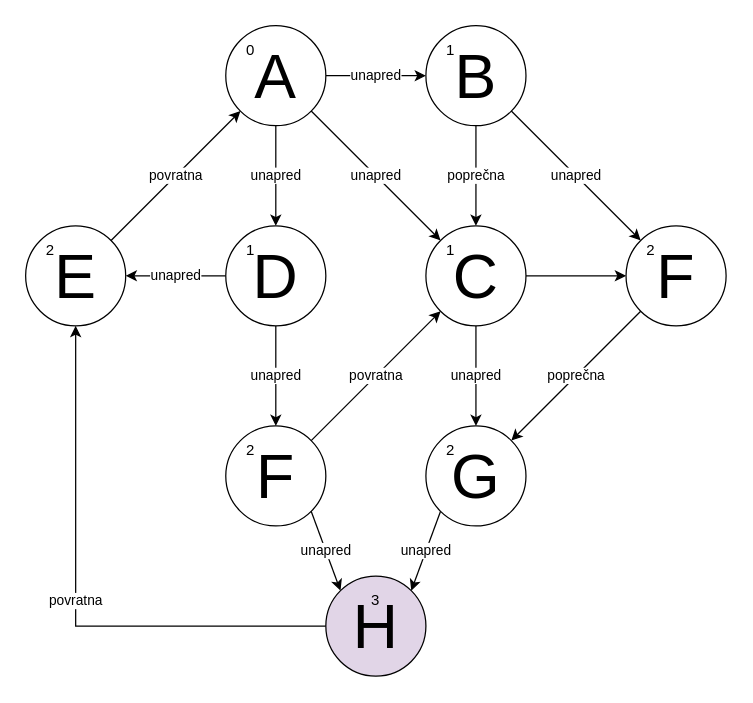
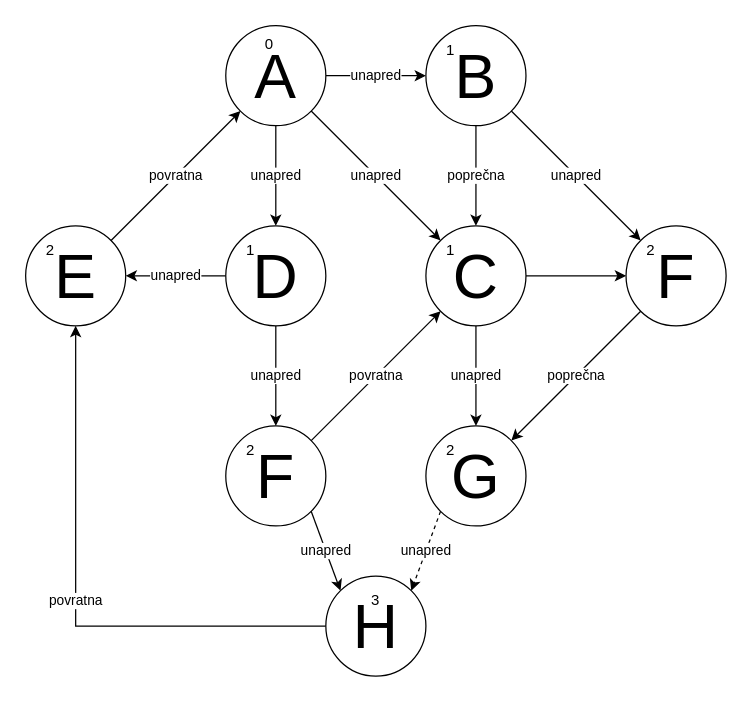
  <mxCell id="0" />
  <mxCell id="1" parent="0" />
  <mxCell id="2" value="unapred" style="edgeStyle=orthogonalEdgeStyle;rounded=0;orthogonalLoop=1;jettySize=auto;html=1;entryX=0;entryY=0.5;entryDx=0;entryDy=0;" edge="1" parent="1" source="4" target="6"><mxGeometry relative="1" as="geometry" /></mxCell>
  <mxCell id="3" value="unapred" style="edgeStyle=orthogonalEdgeStyle;rounded=0;orthogonalLoop=1;jettySize=auto;html=1;entryX=0.5;entryY=0;entryDx=0;entryDy=0;" edge="1" parent="1" source="4" target="9"><mxGeometry relative="1" as="geometry" /></mxCell>
  <mxCell id="4" value="&lt;font style=&quot;font-size: 50px&quot;&gt;A&lt;/font&gt;" style="ellipse;whiteSpace=wrap;html=1;aspect=fixed;" vertex="1" parent="1"><mxGeometry x="180" y="20" width="80" height="80" as="geometry" /></mxCell>
  <mxCell id="5" value="poprečna" style="edgeStyle=orthogonalEdgeStyle;rounded=0;orthogonalLoop=1;jettySize=auto;html=1;entryX=0.5;entryY=0;entryDx=0;entryDy=0;" edge="1" parent="1" source="6" target="12"><mxGeometry relative="1" as="geometry" /></mxCell>
  <mxCell id="6" value="&lt;font style=&quot;font-size: 50px&quot;&gt;B&lt;/font&gt;" style="ellipse;whiteSpace=wrap;html=1;aspect=fixed;" vertex="1" parent="1"><mxGeometry x="340" y="20" width="80" height="80" as="geometry" /></mxCell>
  <mxCell id="7" value="unapred" style="edgeStyle=orthogonalEdgeStyle;rounded=0;orthogonalLoop=1;jettySize=auto;html=1;entryX=0.5;entryY=0;entryDx=0;entryDy=0;" edge="1" parent="1" source="9" target="14"><mxGeometry relative="1" as="geometry" /></mxCell>
  <mxCell id="8" value="unapred" style="edgeStyle=orthogonalEdgeStyle;rounded=0;orthogonalLoop=1;jettySize=auto;html=1;entryX=1;entryY=0.5;entryDx=0;entryDy=0;" edge="1" parent="1" source="9" target="18"><mxGeometry relative="1" as="geometry" /></mxCell>
  <mxCell id="9" value="&lt;font style=&quot;font-size: 50px&quot;&gt;D&lt;/font&gt;" style="ellipse;whiteSpace=wrap;html=1;aspect=fixed;" vertex="1" parent="1"><mxGeometry x="180" y="180" width="80" height="80" as="geometry" /></mxCell>
  <mxCell id="10" value="unapred" style="edgeStyle=orthogonalEdgeStyle;rounded=0;orthogonalLoop=1;jettySize=auto;html=1;entryX=0.5;entryY=0;entryDx=0;entryDy=0;" edge="1" parent="1" source="12" target="15"><mxGeometry relative="1" as="geometry" /></mxCell>
  <mxCell id="11" style="edgeStyle=orthogonalEdgeStyle;rounded=0;orthogonalLoop=1;jettySize=auto;html=1;entryX=0;entryY=0.5;entryDx=0;entryDy=0;" edge="1" parent="1" source="12" target="13"><mxGeometry relative="1" as="geometry" /></mxCell>
  <mxCell id="12" value="&lt;font style=&quot;font-size: 50px&quot;&gt;C&lt;/font&gt;" style="ellipse;whiteSpace=wrap;html=1;aspect=fixed;" vertex="1" parent="1"><mxGeometry x="340" y="180" width="80" height="80" as="geometry" /></mxCell>
  <mxCell id="13" value="&lt;font style=&quot;font-size: 50px&quot;&gt;F&lt;/font&gt;" style="ellipse;whiteSpace=wrap;html=1;aspect=fixed;" vertex="1" parent="1"><mxGeometry x="500" y="180" width="80" height="80" as="geometry" /></mxCell>
  <mxCell id="14" value="&lt;font style=&quot;font-size: 50px&quot;&gt;F&lt;/font&gt;" style="ellipse;whiteSpace=wrap;html=1;aspect=fixed;" vertex="1" parent="1"><mxGeometry x="180" y="340" width="80" height="80" as="geometry" /></mxCell>
  <mxCell id="15" value="&lt;font style=&quot;font-size: 50px&quot;&gt;G&lt;/font&gt;" style="ellipse;whiteSpace=wrap;html=1;aspect=fixed;" vertex="1" parent="1"><mxGeometry x="340" y="340" width="80" height="80" as="geometry" /></mxCell>
  <mxCell id="16" value="povratna" style="edgeStyle=orthogonalEdgeStyle;rounded=0;orthogonalLoop=1;jettySize=auto;html=1;entryX=0.5;entryY=1;entryDx=0;entryDy=0;" edge="1" parent="1" source="17" target="18"><mxGeometry relative="1" as="geometry" /></mxCell>
- <mxCell id="17" value="&lt;font style=&quot;font-size: 50px&quot;&gt;H&lt;/font&gt;" style="ellipse;whiteSpace=wrap;html=1;aspect=fixed;fillColor=#e1d5e7;" vertex="1" parent="1"><mxGeometry x="260" y="460" width="80" height="80" as="geometry" /></mxCell>
+ <mxCell id="17" value="&lt;font style=&quot;font-size: 50px&quot;&gt;H&lt;/font&gt;" style="ellipse;whiteSpace=wrap;html=1;aspect=fixed;" vertex="1" parent="1"><mxGeometry x="260" y="460" width="80" height="80" as="geometry" /></mxCell>
  <mxCell id="18" value="&lt;font style=&quot;font-size: 50px&quot;&gt;E&lt;/font&gt;" style="ellipse;whiteSpace=wrap;html=1;aspect=fixed;" vertex="1" parent="1"><mxGeometry y="180" width="80" height="80" as="geometry" x="20" /></mxCell>
  <mxCell id="19" value="unapred" style="endArrow=classic;html=1;exitX=1;exitY=1;exitDx=0;exitDy=0;entryX=0;entryY=0;entryDx=0;entryDy=0;" edge="1" parent="1" source="6" target="13"><mxGeometry width="50" height="50" relative="1" as="geometry"><mxPoint x="410" y="180" as="sourcePoint" /><mxPoint x="460" y="130" as="targetPoint" /></mxGeometry></mxCell>
  <mxCell id="20" value="unapred" style="endArrow=classic;html=1;exitX=1;exitY=1;exitDx=0;exitDy=0;entryX=0;entryY=0;entryDx=0;entryDy=0;" edge="1" parent="1" source="4" target="12"><mxGeometry width="50" height="50" relative="1" as="geometry"><mxPoint x="248.284" y="90.004" as="sourcePoint" /><mxPoint x="351.716" y="193.436" as="targetPoint" /></mxGeometry></mxCell>
  <mxCell id="21" value="povratna" style="endArrow=classic;html=1;exitX=1;exitY=0;exitDx=0;exitDy=0;entryX=0;entryY=1;entryDx=0;entryDy=0;" edge="1" parent="1" source="14" target="12"><mxGeometry width="50" height="50" relative="1" as="geometry"><mxPoint x="438.284" y="118.284" as="sourcePoint" /><mxPoint x="541.716" y="221.716" as="targetPoint" /></mxGeometry></mxCell>
  <mxCell id="22" value="poprečna" style="endArrow=classic;html=1;exitX=0;exitY=1;exitDx=0;exitDy=0;entryX=1;entryY=0;entryDx=0;entryDy=0;" edge="1" parent="1" source="13" target="15"><mxGeometry width="50" height="50" relative="1" as="geometry"><mxPoint x="448.284" y="128.284" as="sourcePoint" /><mxPoint x="551.716" y="231.716" as="targetPoint" /></mxGeometry></mxCell>
  <mxCell id="23" value="unapred" style="endArrow=classic;html=1;exitX=1;exitY=1;exitDx=0;exitDy=0;entryX=0;entryY=0;entryDx=0;entryDy=0;" edge="1" parent="1" source="14" target="17"><mxGeometry width="50" height="50" relative="1" as="geometry"><mxPoint x="290.004" y="410.004" as="sourcePoint" /><mxPoint x="393.436" y="513.436" as="targetPoint" /></mxGeometry></mxCell>
- <mxCell id="24" value="unapred" style="endArrow=classic;html=1;exitX=0;exitY=1;exitDx=0;exitDy=0;entryX=1;entryY=0;entryDx=0;entryDy=0;" edge="1" parent="1" source="15" target="17"><mxGeometry width="50" height="50" relative="1" as="geometry"><mxPoint x="468.284" y="148.284" as="sourcePoint" /><mxPoint x="571.716" y="251.716" as="targetPoint" /></mxGeometry></mxCell>
+ <mxCell id="24" value="unapred" style="endArrow=classic;html=1;exitX=0;exitY=1;exitDx=0;exitDy=0;entryX=1;entryY=0;entryDx=0;entryDy=0;dashed=1;" edge="1" parent="1" source="15" target="17"><mxGeometry width="50" height="50" relative="1" as="geometry"><mxPoint x="468.284" y="148.284" as="sourcePoint" /><mxPoint x="571.716" y="251.716" as="targetPoint" /></mxGeometry></mxCell>
  <mxCell id="25" value="povratna" style="endArrow=classic;html=1;exitX=1;exitY=0;exitDx=0;exitDy=0;entryX=0;entryY=1;entryDx=0;entryDy=0;" edge="1" parent="1" source="18" target="4"><mxGeometry width="50" height="50" relative="1" as="geometry"><mxPoint x="478.284" y="158.284" as="sourcePoint" /><mxPoint x="581.716" y="261.716" as="targetPoint" /></mxGeometry></mxCell>
- <mxCell id="26" value="0" style="text;html=1;strokeColor=none;fillColor=none;align=center;verticalAlign=middle;whiteSpace=wrap;rounded=0;" vertex="1" parent="1"><mxGeometry x="190" y="30" width="20" height="20" as="geometry" /></mxCell>
+ <mxCell id="26" value="0" style="text;html=1;strokeColor=none;fillColor=none;align=center;verticalAlign=middle;whiteSpace=wrap;rounded=0;" vertex="1" parent="1"><mxGeometry x="205" y="25" width="20" height="20" as="geometry" /></mxCell>
  <mxCell id="27" value="1" style="text;html=1;strokeColor=none;fillColor=none;align=center;verticalAlign=middle;whiteSpace=wrap;rounded=0;" vertex="1" parent="1"><mxGeometry x="350" y="30" width="20" height="20" as="geometry" /></mxCell>
  <mxCell id="28" value="1" style="text;html=1;strokeColor=none;fillColor=none;align=center;verticalAlign=middle;whiteSpace=wrap;rounded=0;" vertex="1" parent="1"><mxGeometry x="190" y="190" width="20" height="20" as="geometry" /></mxCell>
  <mxCell id="29" value="1" style="text;html=1;strokeColor=none;fillColor=none;align=center;verticalAlign=middle;whiteSpace=wrap;rounded=0;" vertex="1" parent="1"><mxGeometry x="350" y="190" width="20" height="20" as="geometry" /></mxCell>
  <mxCell id="30" value="2" style="text;html=1;strokeColor=none;fillColor=none;align=center;verticalAlign=middle;whiteSpace=wrap;rounded=0;" vertex="1" parent="1"><mxGeometry x="510" y="190" width="20" height="20" as="geometry" /></mxCell>
  <mxCell id="31" value="2" style="text;html=1;strokeColor=none;fillColor=none;align=center;verticalAlign=middle;whiteSpace=wrap;rounded=0;" vertex="1" parent="1"><mxGeometry x="350" y="350" width="20" height="20" as="geometry" /></mxCell>
  <mxCell id="32" value="2" style="text;html=1;strokeColor=none;fillColor=none;align=center;verticalAlign=middle;whiteSpace=wrap;rounded=0;" vertex="1" parent="1"><mxGeometry x="190" y="350" width="20" height="20" as="geometry" /></mxCell>
  <mxCell id="33" value="2" style="text;html=1;strokeColor=none;fillColor=none;align=center;verticalAlign=middle;whiteSpace=wrap;rounded=0;" vertex="1" parent="1"><mxGeometry x="30" y="190" width="20" height="20" as="geometry" /></mxCell>
  <mxCell id="34" value="3" style="text;html=1;strokeColor=none;fillColor=none;align=center;verticalAlign=middle;whiteSpace=wrap;rounded=0;" vertex="1" parent="1"><mxGeometry x="290" y="470" width="20" height="20" as="geometry" /></mxCell>
